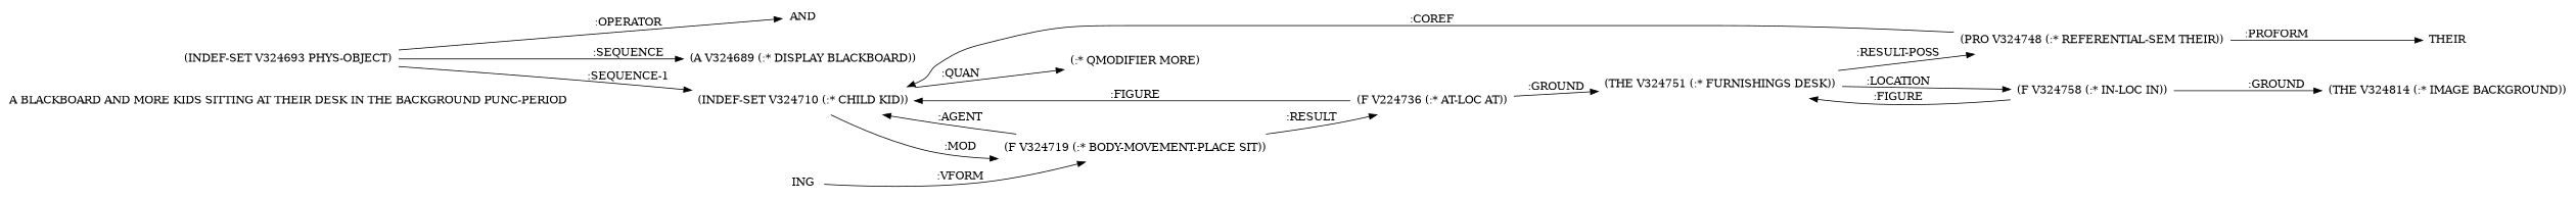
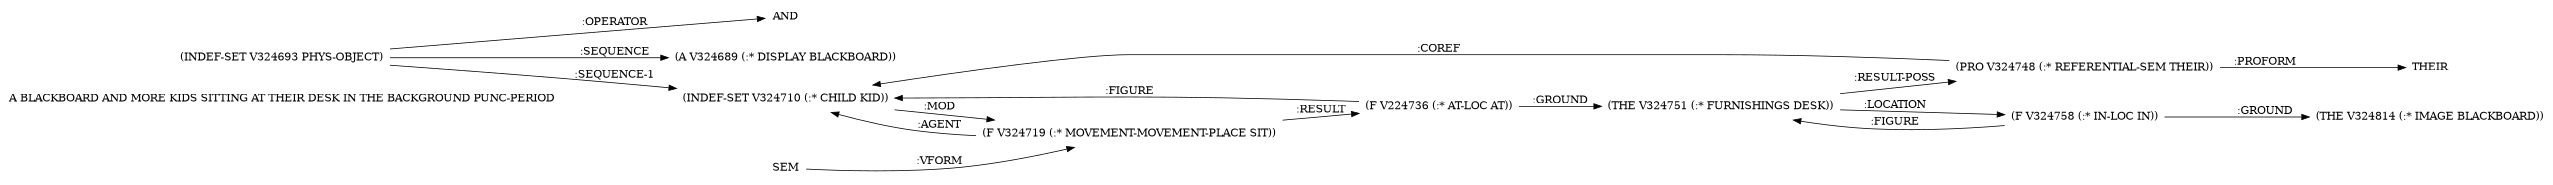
  digraph {
    rankdir=LR
    node [shape=none]
    "A BLACKBOARD AND MORE KIDS SITTING AT THEIR DESK IN THE BACKGROUND PUNC-PERIOD"
    n2 [label="(INDEF-SET V324693 PHYS-OBJECT)"]
    n3 [label=AND]
    n4 [label="(A V324689 (:* DISPLAY BLACKBOARD))"]
    n5 [label="(INDEF-SET V324710 (:* CHILD KID))"]
-   n6 [label="(:* QMODIFIER MORE)"]
-   n7 [label="(F V324719 (:* BODY-MOVEMENT-PLACE SIT))"]
+   n7 [label="(F V324719 (:* MOVEMENT-MOVEMENT-PLACE SIT))"]
    n8 [label="(F V224736 (:* AT-LOC AT))"]
    n9 [label="(THE V324751 (:* FURNISHINGS DESK))"]
-   n10 [label=ING]
+   n10 [label=SEM]
    n11 [label="(PRO V324748 (:* REFERENTIAL-SEM THEIR))"]
    n12 [label="(F V324758 (:* IN-LOC IN))"]
    n13 [label=THEIR]
-   n14 [label="(THE V324814 (:* IMAGE BACKGROUND))"]
+   n14 [label="(THE V324814 (:* IMAGE BLACKBOARD))"]
    n2 -> n3 [label=":OPERATOR"]
    n2 -> n4 [label=":SEQUENCE"]
    n2 -> n5 [label=":SEQUENCE-1"]
-   n5 -> n6 [label=":QUAN"]
    n5 -> n7 [label=":MOD"]
    n7 -> n5 [label=":AGENT"]
    n7 -> n8 [label=":RESULT"]
    n8 -> n5 [label=":FIGURE"]
    n8 -> n9 [label=":GROUND"]
    n9 -> n11 [label=":RESULT-POSS"]
    n9 -> n12 [label=":LOCATION"]
    n10 -> n7 [label=":VFORM"]
    n11 -> n5 [label=":COREF"]
    n11 -> n13 [label=":PROFORM"]
    n12 -> n9 [label=":FIGURE"]
    n12 -> n14 [label=":GROUND"]
  }
